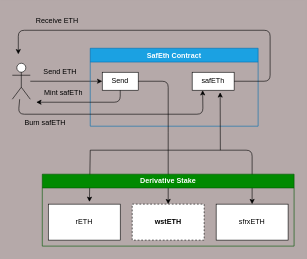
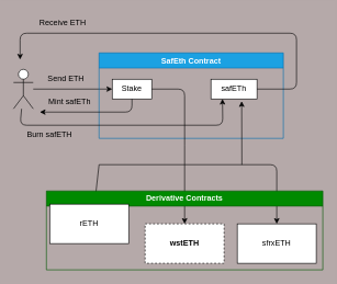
  <mxCell id="0" />
  <mxCell id="1" parent="0" />
  <mxCell id="2" style="edgeStyle=none;html=1;entryX=0;entryY=0.5;entryDx=0;entryDy=0;" parent="1" source="3" target="7" edge="1"><mxGeometry relative="1" as="geometry"><mxPoint x="140" y="130" as="targetPoint" /></mxGeometry></mxCell>
  <mxCell id="3" value="" style="shape=umlActor;verticalLabelPosition=bottom;verticalAlign=top;html=1;outlineConnect=0;" parent="1" vertex="1"><mxGeometry x="20" y="105" width="30" height="60" as="geometry" /></mxCell>
  <mxCell id="4" value="" style="edgeStyle=none;html=1;" parent="1" target="23" edge="1"><mxGeometry relative="1" as="geometry"><mxPoint x="280" y="220" as="sourcePoint" /><Array as="points" /></mxGeometry></mxCell>
  <mxCell id="5" style="edgeStyle=none;html=1;" parent="1" source="6" edge="1"><mxGeometry relative="1" as="geometry"><mxPoint x="275" y="210" as="targetPoint" /></mxGeometry></mxCell>
  <mxCell id="6" value="SafEth Contract" style="swimlane;whiteSpace=wrap;html=1;fillColor=#1ba1e2;fontColor=#ffffff;strokeColor=#006EAF;" parent="1" vertex="1"><mxGeometry x="150" y="80" width="280" height="130" as="geometry" /></mxCell>
- <mxCell id="7" value="Send" style="rounded=0;whiteSpace=wrap;html=1;" parent="6" vertex="1"><mxGeometry x="20" y="40" width="60" height="30" as="geometry" /></mxCell>
+ <mxCell id="7" value="Stake" style="rounded=0;whiteSpace=wrap;html=1;" parent="6" vertex="1"><mxGeometry x="20" y="40" width="60" height="30" as="geometry" /></mxCell>
  <mxCell id="8" value="safETh" style="rounded=0;whiteSpace=wrap;html=1;" parent="6" vertex="1"><mxGeometry x="170" y="40" width="70" height="30" as="geometry" /></mxCell>
  <mxCell id="9" value="Send ETH" style="text;html=1;strokeColor=none;fillColor=none;align=center;verticalAlign=middle;whiteSpace=wrap;rounded=0;" parent="1" vertex="1"><mxGeometry x="70" y="105" width="60" height="30" as="geometry" /></mxCell>
  <mxCell id="10" value="" style="endArrow=none;html=1;" parent="1" edge="1"><mxGeometry width="50" height="50" relative="1" as="geometry"><mxPoint x="150" y="250" as="sourcePoint" /><mxPoint x="280" y="250" as="targetPoint" /></mxGeometry></mxCell>
  <mxCell id="11" value="" style="endArrow=classic;html=1;entryX=0.572;entryY=-0.064;entryDx=0;entryDy=0;entryPerimeter=0;" parent="1" target="24" edge="1"><mxGeometry width="50" height="50" relative="1" as="geometry"><mxPoint x="150" y="250" as="sourcePoint" /><mxPoint x="280" y="220" as="targetPoint" /></mxGeometry></mxCell>
  <mxCell id="12" value="" style="endArrow=classic;html=1;entryX=0.5;entryY=0;entryDx=0;entryDy=0;" parent="1" target="22" edge="1"><mxGeometry width="50" height="50" relative="1" as="geometry"><mxPoint x="280" y="250" as="sourcePoint" /><mxPoint x="420" y="280" as="targetPoint" /><Array as="points"><mxPoint x="420" y="250" /></Array></mxGeometry></mxCell>
  <mxCell id="13" value="" style="endArrow=classic;html=1;exitX=0.5;exitY=1;exitDx=0;exitDy=0;" parent="1" source="7" edge="1"><mxGeometry width="50" height="50" relative="1" as="geometry"><mxPoint x="230" y="270" as="sourcePoint" /><mxPoint x="60" y="170" as="targetPoint" /><Array as="points"><mxPoint x="200" y="170" /></Array></mxGeometry></mxCell>
  <mxCell id="14" value="Mint safETh" style="text;html=1;align=center;verticalAlign=middle;resizable=0;points=[];autosize=1;strokeColor=none;fillColor=none;" parent="1" vertex="1"><mxGeometry x="60" y="140" width="90" height="30" as="geometry" /></mxCell>
  <mxCell id="15" value="" style="endArrow=classic;html=1;entryX=0.667;entryY=1.117;entryDx=0;entryDy=0;entryPerimeter=0;" parent="1" target="8" edge="1"><mxGeometry width="50" height="50" relative="1" as="geometry"><mxPoint x="367" y="250" as="sourcePoint" /><mxPoint x="380" y="160" as="targetPoint" /></mxGeometry></mxCell>
  <mxCell id="16" value="" style="endArrow=classic;html=1;exitX=1;exitY=0.5;exitDx=0;exitDy=0;" parent="1" source="8" edge="1"><mxGeometry width="50" height="50" relative="1" as="geometry"><mxPoint x="230" y="270" as="sourcePoint" /><mxPoint x="30" y="90" as="targetPoint" /><Array as="points"><mxPoint x="450" y="135" /><mxPoint x="450" y="50" /><mxPoint x="30" y="50" /></Array></mxGeometry></mxCell>
  <mxCell id="17" value="Receive ETH" style="text;html=1;strokeColor=none;fillColor=none;align=center;verticalAlign=middle;whiteSpace=wrap;rounded=0;" parent="1" vertex="1"><mxGeometry x="50" y="20" width="90" height="30" as="geometry" /></mxCell>
  <mxCell id="18" value="" style="endArrow=classic;html=1;entryX=0.25;entryY=1;entryDx=0;entryDy=0;" parent="1" source="3" target="8" edge="1"><mxGeometry width="50" height="50" relative="1" as="geometry"><mxPoint x="230" y="270" as="sourcePoint" /><mxPoint x="280" y="220" as="targetPoint" /><Array as="points"><mxPoint x="30" y="190" /><mxPoint x="338" y="190" /></Array></mxGeometry></mxCell>
  <mxCell id="19" value="Burn safETH" style="text;html=1;strokeColor=none;fillColor=none;align=center;verticalAlign=middle;whiteSpace=wrap;rounded=0;" parent="1" vertex="1"><mxGeometry x="30" y="190" width="90" height="30" as="geometry" /></mxCell>
  <mxCell id="20" value="" style="endArrow=none;html=1;exitX=1;exitY=0.5;exitDx=0;exitDy=0;" parent="1" source="7" edge="1"><mxGeometry width="50" height="50" relative="1" as="geometry"><mxPoint x="230" y="260" as="sourcePoint" /><mxPoint x="280" y="220" as="targetPoint" /><Array as="points"><mxPoint x="280" y="135" /></Array></mxGeometry></mxCell>
- <mxCell id="21" value="Derivative Stake" style="swimlane;whiteSpace=wrap;html=1;fillColor=#008a00;fontColor=#ffffff;strokeColor=#005700;" parent="1" vertex="1"><mxGeometry x="70" y="290" width="420" height="120" as="geometry" /></mxCell>
+ <mxCell id="21" value="Derivative Contracts" style="swimlane;whiteSpace=wrap;html=1;fillColor=#008a00;fontColor=#ffffff;strokeColor=#005700;" parent="1" vertex="1"><mxGeometry x="70" y="290" width="420" height="120" as="geometry" /></mxCell>
  <mxCell id="22" value="sfrxETH" style="rounded=0;whiteSpace=wrap;html=1;" parent="21" vertex="1"><mxGeometry x="290" y="50" width="120" height="60" as="geometry" /></mxCell>
  <mxCell id="23" value="wstETH" style="whiteSpace=wrap;html=1;fontStyle=1;startSize=23;dashed=1;" parent="21" vertex="1"><mxGeometry x="150" y="50" width="120" height="60" as="geometry" /></mxCell>
- <mxCell id="24" value="rETH" style="whiteSpace=wrap;html=1;" parent="21" vertex="1"><mxGeometry x="10" y="50" width="120" height="60" as="geometry" /></mxCell>
+ <mxCell id="24" value="rETH" style="whiteSpace=wrap;html=1;" parent="21" vertex="1"><mxGeometry x="5" y="20" width="120" height="60" as="geometry" /></mxCell>
